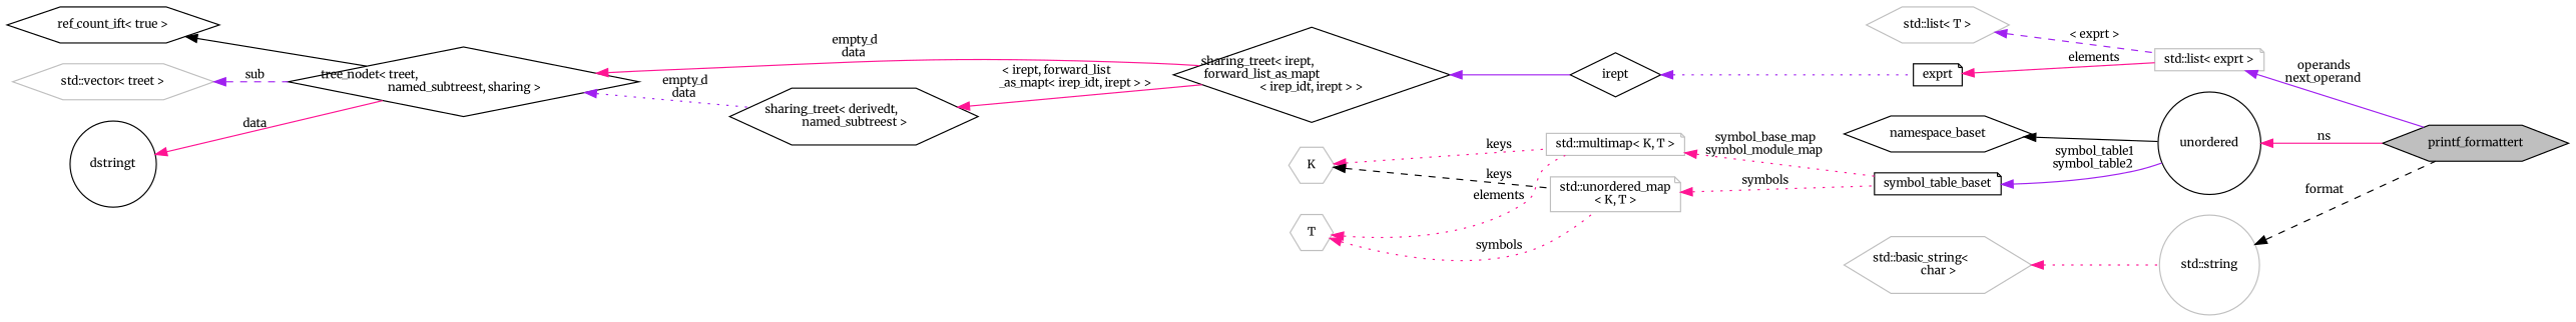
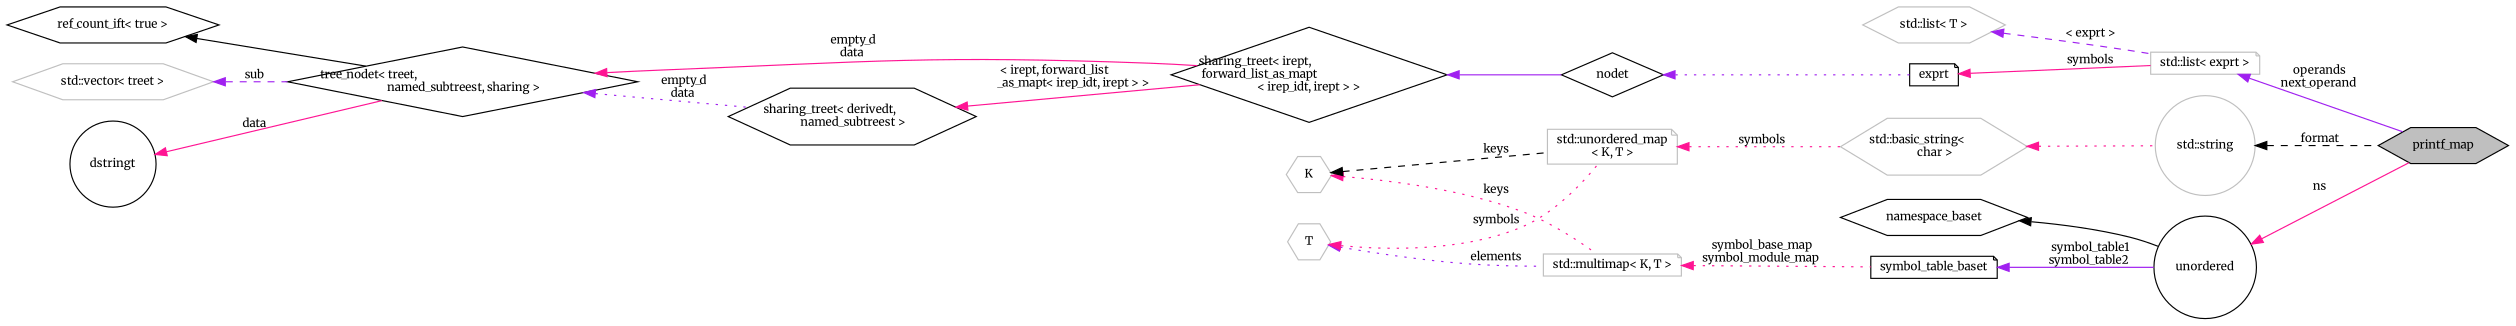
  digraph {
    fontname=Merriweather
    rankdir=LR
    node [color=black fontname=Merriweather fontsize=10 shape=hexagon]
    edge [color=deeppink dir=back fontname=Merriweather fontsize=10 labelfontname=Helvetica labelfontsize=10 style=solid]
-   n1 [fillcolor=grey75 fontcolor=black height=0.2 label=printf_formattert style=filled width=0.4]
+   n1 [fillcolor=grey75 fontcolor=black height=0.2 label=printf_map style=filled width=0.4]
    n2 [color=grey75 height=0.2 label="std::list\< exprt \>" shape=note width=0.4]
    n3 [height=0.2 label=exprt shape=note width=0.4]
-   n4 [height=0.2 label=irept shape=diamond width=0.4]
+   n4 [height=0.2 label=nodet shape=diamond width=0.4]
    n5 [height=0.2 label="sharing_treet\< irept,\l forward_list_as_mapt\l\< irep_idt, irept \> \>" shape=diamond width=0.4]
    n6 [height=0.2 label="tree_nodet\< treet,\l named_subtreest, sharing \>" shape=diamond width=0.4]
    n7 [height=0.2 label="sharing_treet\< derivedt,\l named_subtreest \>" width=0.4]
    n8 [height=0.2 label="ref_count_ift\< true \>" width=0.4]
    n9 [color=grey75 height=0.2 label="std::vector\< treet \>" width=0.4]
    n10 [height=0.2 label=dstringt shape=circle width=0.4]
    n11 [color=grey75 height=0.2 label="std::list\< T \>" width=0.4]
    n12 [color=grey75 height=0.2 label=T width=0.4]
    n13 [color=grey75 height=0.2 label="std::multimap\< K, T \>" shape=note width=0.4]
    n14 [color=grey75 height=0.2 label="std::unordered_map\l\< K, T \>" shape=note width=0.4]
    n15 [height=0.2 label=symbol_table_baset shape=note width=0.4]
    n16 [height=0.2 label=unordered shape=circle width=0.4]
    n17 [height=0.2 label=namespace_baset width=0.4]
    n18 [color=grey75 height=0.2 label=K width=0.4]
    n19 [color=grey75 height=0.2 label="std::string" shape=circle width=0.4]
    n20 [color=grey75 height=0.2 label="std::basic_string\<\l char \>" width=0.4]
    n2 -> n1 [color=purple label=" operands\nnext_operand"]
-   n3 -> n2 [label=" elements"]
+   n3 -> n2 [label=" symbols"]
    n4 -> n3 [color=purple style=dotted]
    n5 -> n4 [color=purple]
    n6 -> n5 [label=" empty_d\ndata"]
    n6 -> n7 [color=purple label=" empty_d\ndata" style=dotted]
    n7 -> n5 [label=" \< irept, forward_list\l_as_mapt\< irep_idt, irept \> \>"]
    n8 -> n6 [color=black]
    n9 -> n6 [color=purple label=" sub" style=dashed]
    n10 -> n6 [label=" data"]
    n11 -> n2 [color=purple label=" \< exprt \>" style=dashed]
-   n12 -> n13 [label=" elements" style=dotted]
+   n12 -> n13 [color=purple label=" elements" style=dotted]
    n12 -> n14 [label=" symbols" style=dotted]
    n13 -> n15 [label=" symbol_base_map\nsymbol_module_map" style=dotted]
-   n14 -> n15 [label=" symbols" style=dotted]
+   n14 -> n20 [label=" symbols" style=dotted]
    n15 -> n16 [color=purple label=" symbol_table1\nsymbol_table2"]
    n16 -> n1 [label=" ns"]
    n17 -> n16 [color=black]
    n18 -> n13 [label=" keys" style=dotted]
    n18 -> n14 [color=black label=" keys" style=dashed]
    n19 -> n1 [color=black label=" format" style=dashed]
    n20 -> n19 [style=dotted]
  }
